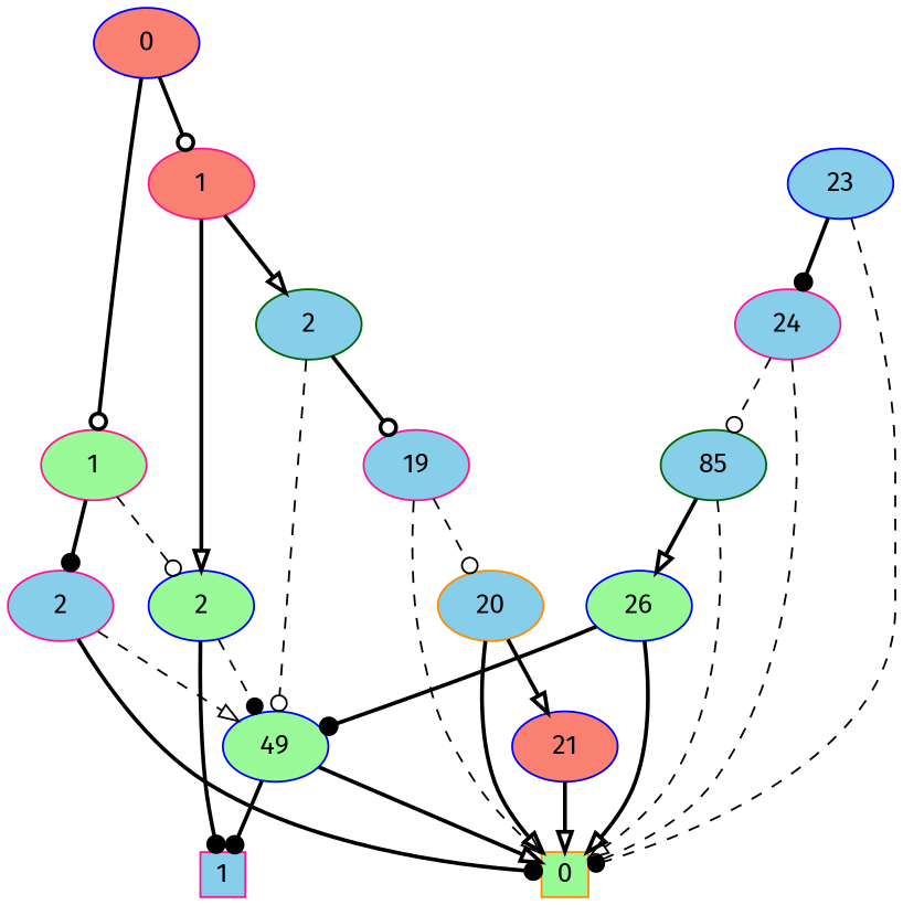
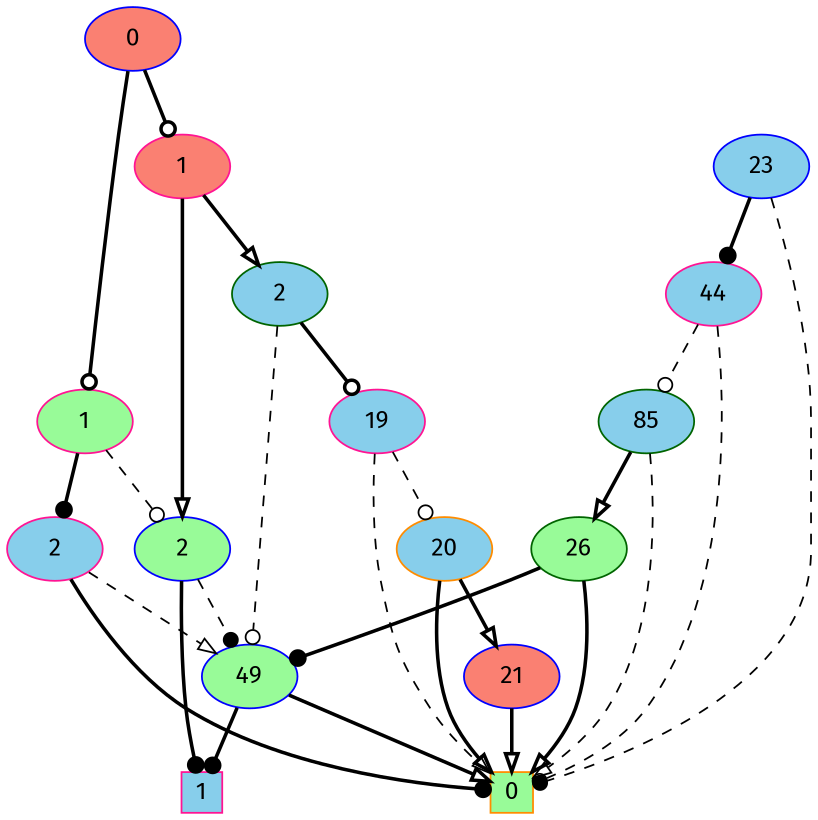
  digraph {
    fontname="Fira Sans"
    node [color=deeppink fillcolor=skyblue fontname="Fira Sans" style=filled]
    edge [arrowhead=onormal fontname="Fira Sans" style=bold]
    n1 [color=darkorange fillcolor=palegreen height=0.3 label=0 shape=box width=0.3]
    n2 [height=0.3 label=1 shape=box width=0.3]
    n3 [color=blue fillcolor=salmon label=0]
    n4 [fillcolor=palegreen label=1]
    n5 [fillcolor=salmon label=1]
    n6 [label=2]
    n7 [color=blue fillcolor=palegreen label=2]
    n8 [color=darkgreen label=2]
    n9 [color=blue fillcolor=palegreen label=49]
    n10 [label=19]
    n11 [color=darkorange label=20]
    n12 [color=blue fillcolor=salmon label=21]
    n13 [color=blue label=23]
-   n14 [label=24]
+   n14 [label=44]
    n15 [color=darkgreen label=85]
-   n16 [color=blue fillcolor=palegreen label=26]
+   n16 [color=darkgreen fillcolor=palegreen label=26]
    n3 -> n4 [arrowhead=odot]
    n3 -> n5 [arrowhead=odot]
    n4 -> n6 [arrowhead=dot]
    n4 -> n7 [arrowhead=odot style=dashed]
    n5 -> n7
    n5 -> n8
    n6 -> n1 [arrowhead=dot]
    n6 -> n9 [style=dashed]
    n7 -> n2 [arrowhead=dot]
    n7 -> n9 [arrowhead=dot style=dashed]
    n8 -> n9 [arrowhead=odot style=dashed]
    n8 -> n10 [arrowhead=odot]
    n9 -> n1
    n9 -> n2 [arrowhead=dot]
    n10 -> n1 [style=dashed]
    n10 -> n11 [arrowhead=odot style=dashed]
    n11 -> n1
    n11 -> n12
    n12 -> n1
    n13 -> n1 [arrowhead=dot style=dashed]
    n13 -> n14 [arrowhead=dot]
    n14 -> n1 [arrowhead=odot style=dashed]
    n14 -> n15 [arrowhead=odot style=dashed]
    n15 -> n1 [style=dashed]
    n15 -> n16
    n16 -> n1
    n16 -> n9 [arrowhead=dot]
  }
